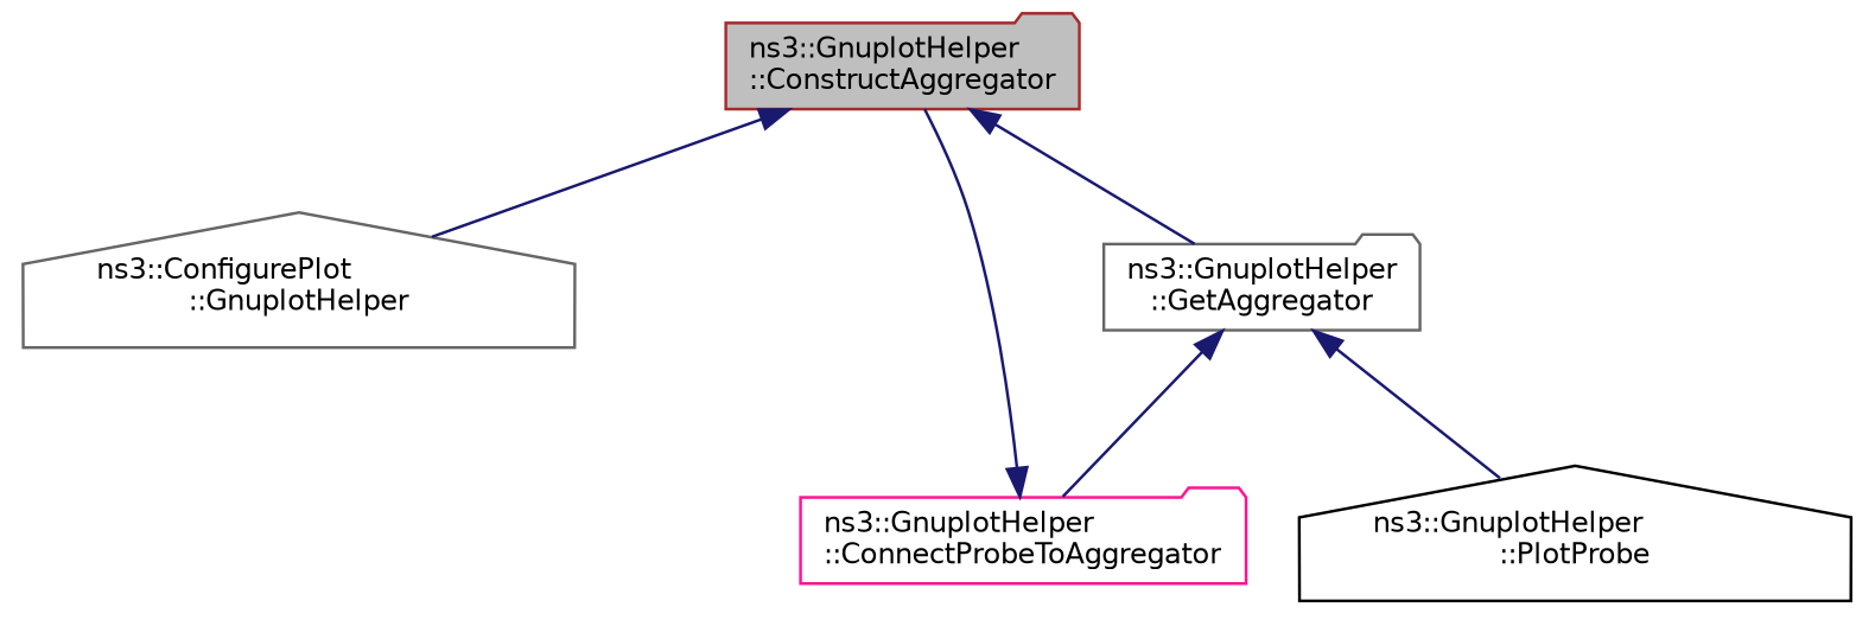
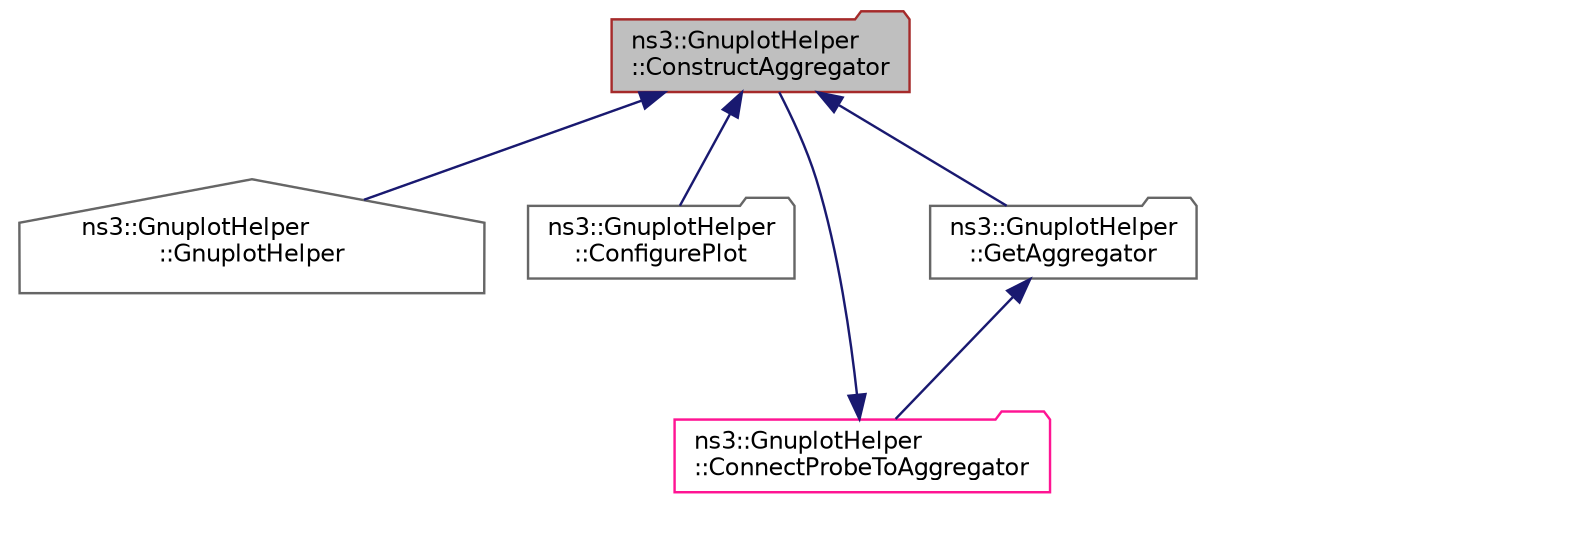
  digraph {
    rankdir=TB
    node [color=gray40 fillcolor=white fontname=Helvetica fontsize=10 shape=folder style=filled]
    edge [color=midnightblue dir=back fontname=Helvetica fontsize=10 labelfontname=Helvetica labelfontsize=10 style=solid]
    n1 [color=brown fillcolor=grey75 fontcolor=black height=0.2 label="ns3::GnuplotHelper\l::ConstructAggregator" width=0.4]
-   n2 [height=0.2 label="ns3::ConfigurePlot\l::GnuplotHelper" shape=house width=0.4]
+   n2 [height=0.2 label="ns3::GnuplotHelper\l::GnuplotHelper" shape=house width=0.4]
+   n3 [height=0.2 label="ns3::GnuplotHelper\l::ConfigurePlot" width=0.4]
    n4 [height=0.2 label="ns3::GnuplotHelper\l::GetAggregator" width=0.4]
    n5 [color=deeppink height=0.2 label="ns3::GnuplotHelper\l::ConnectProbeToAggregator" width=0.4]
-   n6 [color=black height=0.2 label="ns3::GnuplotHelper\l::PlotProbe" shape=house width=0.4]
    n1 -> n2
+   n1 -> n3
    n1 -> n4
    n4 -> n5
-   n4 -> n6
    n5 -> n1
  }
